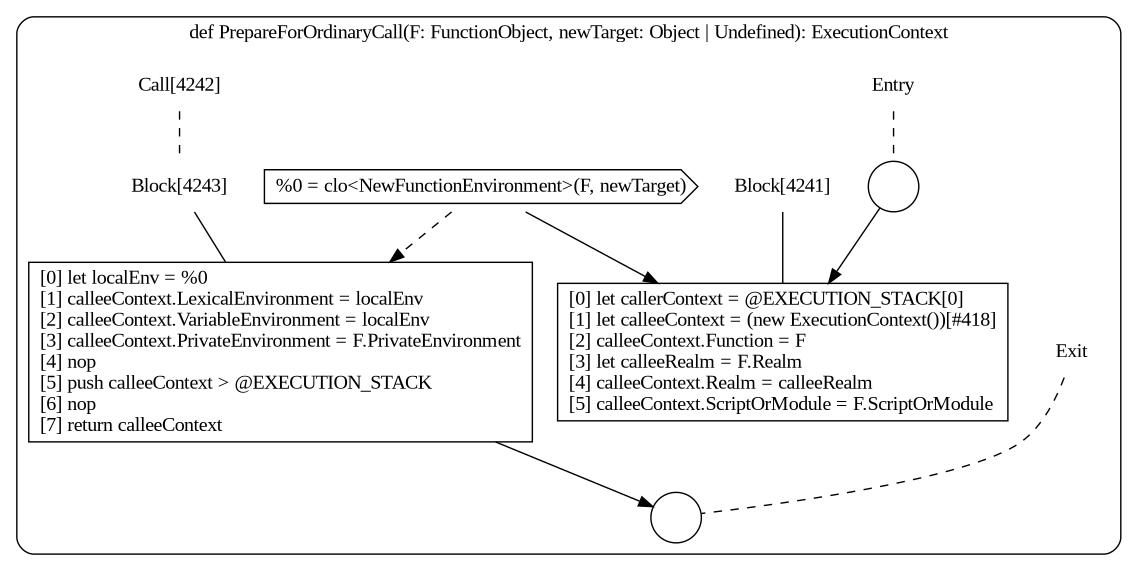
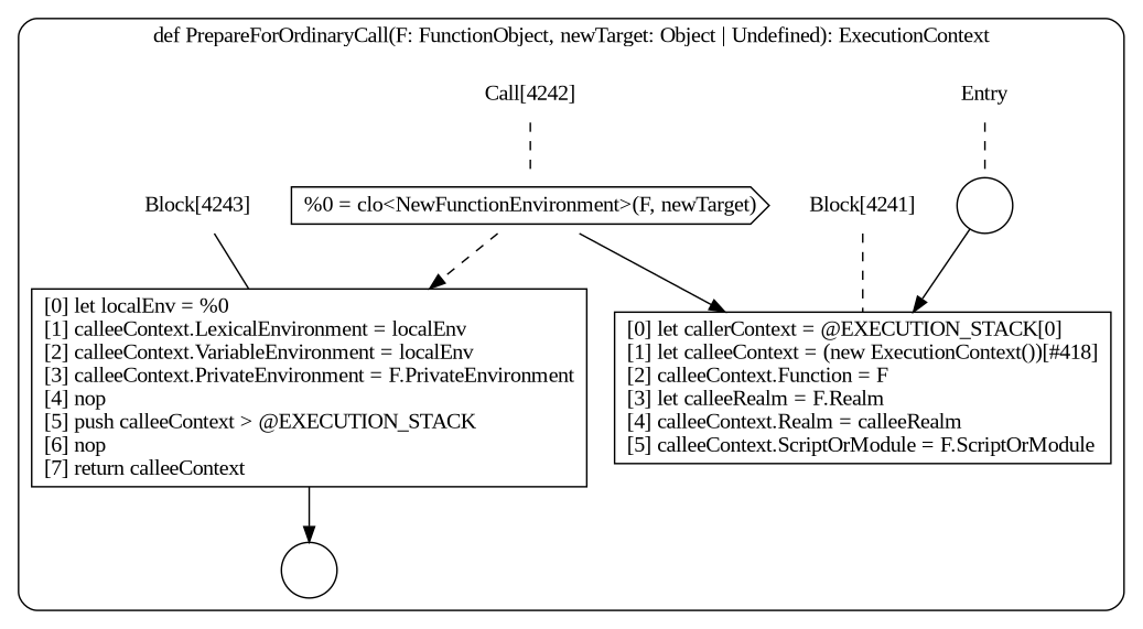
  digraph {
    fontname="Liberation Serif"
    node [fontname="Liberation Serif" shape=none]
    edge [arrowhead=none color=black fontname="Liberation Serif" style=dashed]
    n1 [label=<<font color="black">Entry</font>>]
    n2 [color=black fillcolor=white label=" " shape=circle style=filled]
    n3 [color=black fillcolor=white label=<<font color="black">[0] let callerContext = @EXECUTION_STACK[0]<BR ALIGN="LEFT"/>[1] let calleeContext = (new ExecutionContext())[#418]<BR ALIGN="LEFT"/>[2] calleeContext.Function = F<BR ALIGN="LEFT"/>[3] let calleeRealm = F.Realm<BR ALIGN="LEFT"/>[4] calleeContext.Realm = calleeRealm<BR ALIGN="LEFT"/>[5] calleeContext.ScriptOrModule = F.ScriptOrModule<BR ALIGN="LEFT"/></font>> shape=box style=filled]
    n4 [color=black fillcolor=white label=<<font color="black">%0 = clo&lt;NewFunctionEnvironment&gt;(F, newTarget)</font>> shape=cds style=filled]
-   n5 [label=<<font color="black">Exit</font>>]
    n6 [color=black fillcolor=white label=" " shape=circle style=filled]
    n7 [label=<<font color="black">Block[4241]</font>>]
    n8 [color=black fillcolor=white label=<<font color="black">[0] let localEnv = %0<BR ALIGN="LEFT"/>[1] calleeContext.LexicalEnvironment = localEnv<BR ALIGN="LEFT"/>[2] calleeContext.VariableEnvironment = localEnv<BR ALIGN="LEFT"/>[3] calleeContext.PrivateEnvironment = F.PrivateEnvironment<BR ALIGN="LEFT"/>[4] nop<BR ALIGN="LEFT"/>[5] push calleeContext &gt; @EXECUTION_STACK<BR ALIGN="LEFT"/>[6] nop<BR ALIGN="LEFT"/>[7] return calleeContext<BR ALIGN="LEFT"/></font>> shape=box style=filled]
    n9 [label=<<font color="black">Call[4242]</font>>]
    n10 [label=<<font color="black">Block[4243]</font>>]
    subgraph cluster_1 {
      label="def PrepareForOrdinaryCall(F: FunctionObject, newTarget: Object | Undefined): ExecutionContext"
      style=rounded
      n1
      n2
      n3
      n4
-     n5
      n6
      n7
      n8
      n9
      n10
    }
    n1 -> n2
    n2 -> n3 [arrowhead="" style=""]
    n4 -> n3 [arrowhead="" style=""]
    n4 -> n8 [arrowhead=""]
-   n5 -> n6
-   n7 -> n3 [style=solid]
+   n7 -> n3
    n8 -> n6 [arrowhead="" style=""]
-   n9 -> n10
+   n9 -> n4
    n10 -> n8 [style=solid]
  }
